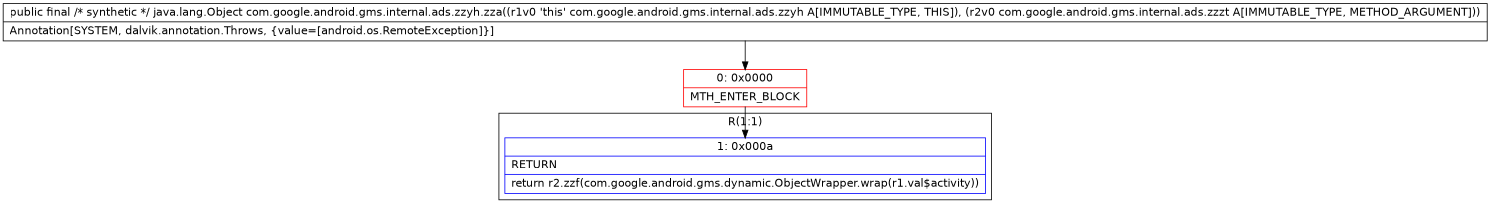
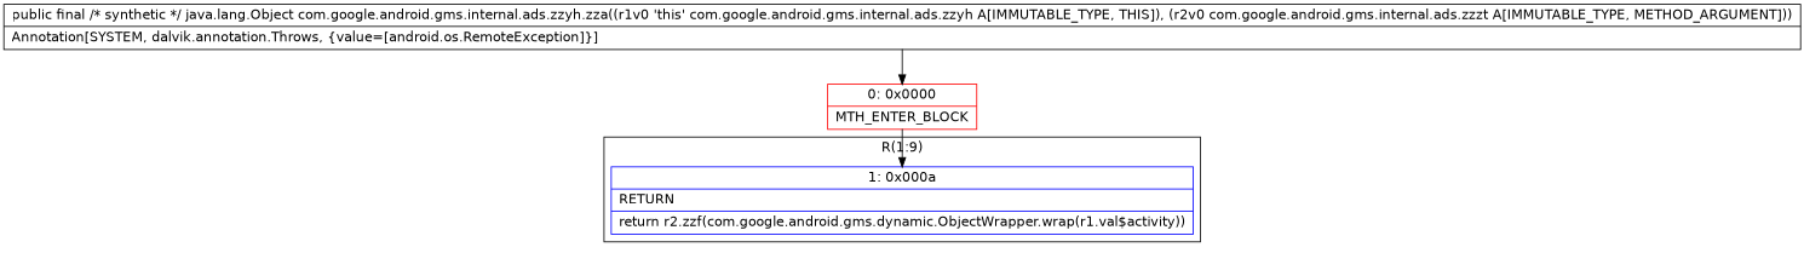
  digraph {
    fontname="DejaVu Sans"
    node [shape=record fontname="DejaVu Sans"]
    edge [fontname="DejaVu Sans"]
    n1 [color=blue label="{1\:\ 0x000a|RETURN\l|return r2.zzf(com.google.android.gms.dynamic.ObjectWrapper.wrap(r1.val$activity))\l}"]
    n2 [color=red label="{0\:\ 0x0000|MTH_ENTER_BLOCK\l}"]
    n3 [label="{public final \/* synthetic *\/ java.lang.Object com.google.android.gms.internal.ads.zzyh.zza((r1v0 'this' com.google.android.gms.internal.ads.zzyh A[IMMUTABLE_TYPE, THIS]), (r2v0 com.google.android.gms.internal.ads.zzzt A[IMMUTABLE_TYPE, METHOD_ARGUMENT]))  | Annotation[SYSTEM, dalvik.annotation.Throws, \{value=[android.os.RemoteException]\}]\l}"]
    subgraph cluster_1 {
-     label="R(1:1)"
+     label="R(1:9)"
      n1
    }
    n2 -> n1
    n3 -> n2
  }
